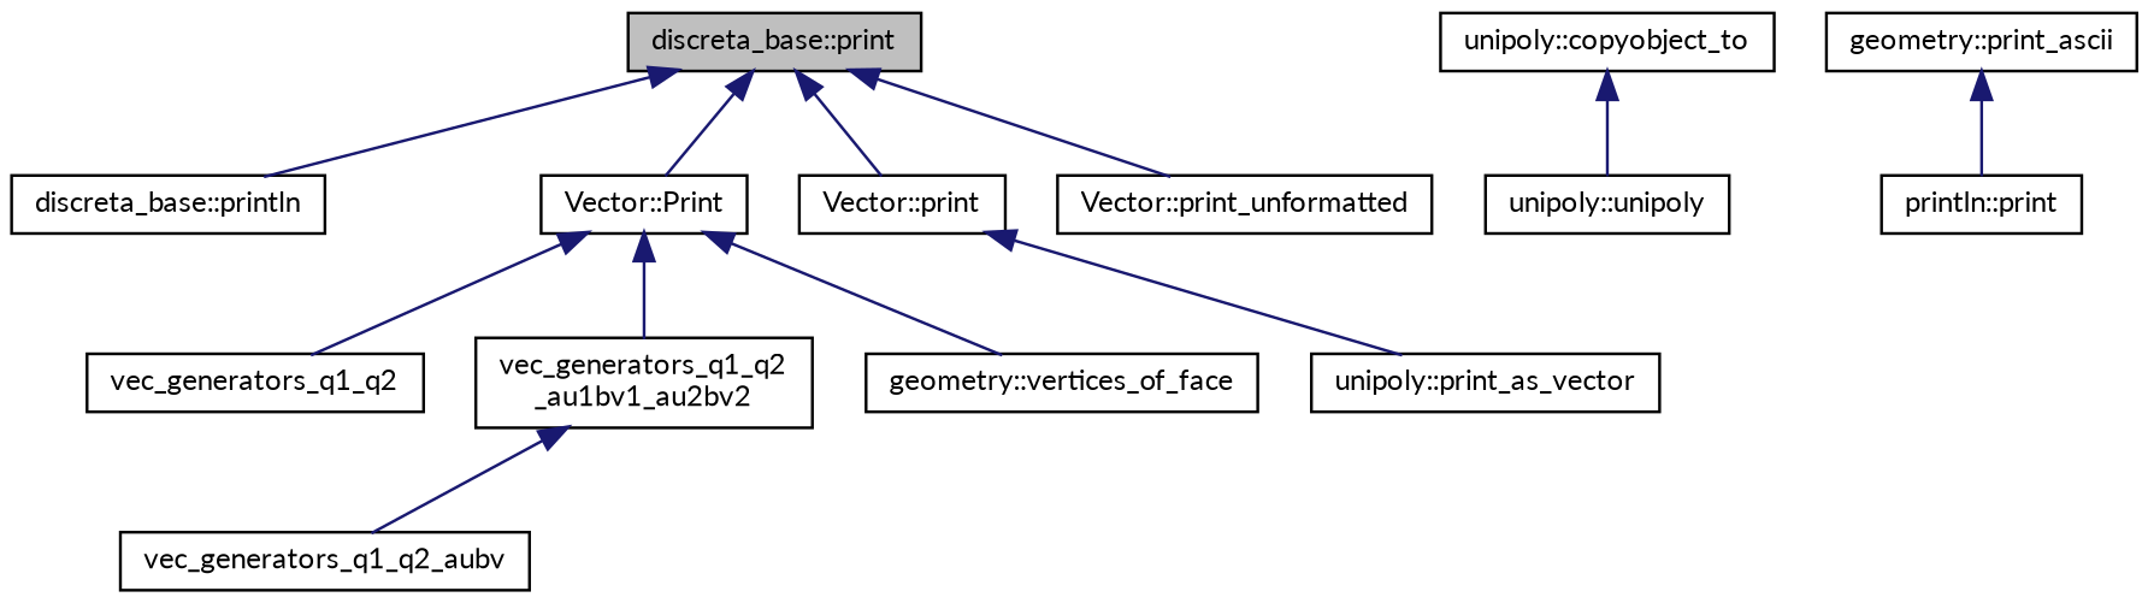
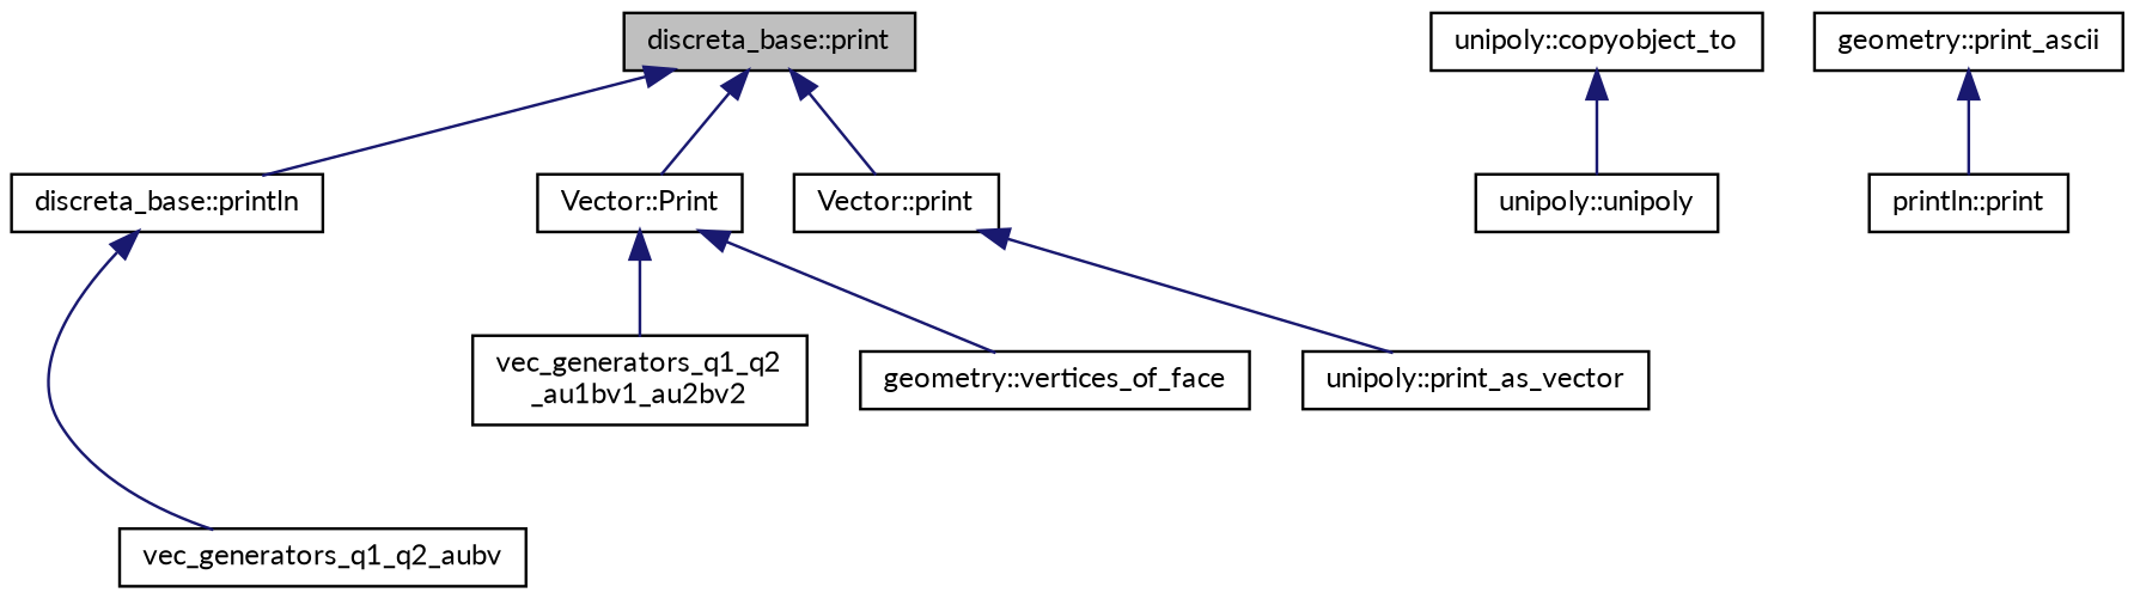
  digraph {
    fontname=Lato
    rankdir=TB
    node [color=black fillcolor=white fontname=Lato fontsize=10 shape=record style=filled]
    edge [color=midnightblue dir=back fontname=Lato fontsize=10 labelfontname=Helvetica labelfontsize=10 style=solid]
    n1 [fillcolor=grey75 fontcolor=black height=0.2 label="discreta_base::print" width=0.4]
    n2 [height=0.2 label="discreta_base::println" width=0.4]
    n3 [height=0.2 label="Vector::Print" width=0.4]
    n4 [height=0.2 label="Vector::print" width=0.4]
-   n5 [height=0.2 label="Vector::print_unformatted" width=0.4]
-   n6 [height=0.2 label=vec_generators_q1_q2 width=0.4]
    n7 [height=0.2 label="vec_generators_q1_q2\l_au1bv1_au2bv2" width=0.4]
    n8 [height=0.2 label="geometry::vertices_of_face" width=0.4]
    n9 [height=0.2 label="unipoly::print_as_vector" width=0.4]
    n10 [height=0.2 label=vec_generators_q1_q2_aubv width=0.4]
    n11 [height=0.2 label="unipoly::copyobject_to" width=0.4]
    n12 [height=0.2 label="unipoly::unipoly" width=0.4]
    n13 [height=0.2 label="geometry::print_ascii" width=0.4]
    n14 [height=0.2 label="println::print" width=0.4]
    n1 -> n2
    n1 -> n3
    n1 -> n4
-   n1 -> n5
-   n3 -> n6
    n3 -> n7
    n3 -> n8
    n4 -> n9
-   n7 -> n10
+   n2 -> n10
    n11 -> n12
    n13 -> n14
  }
